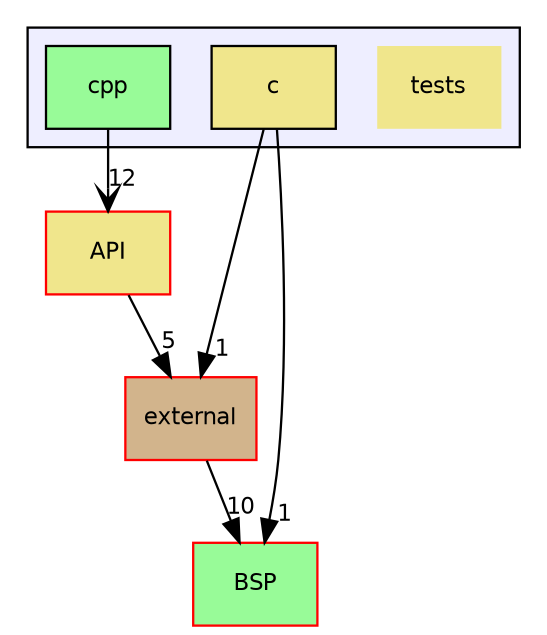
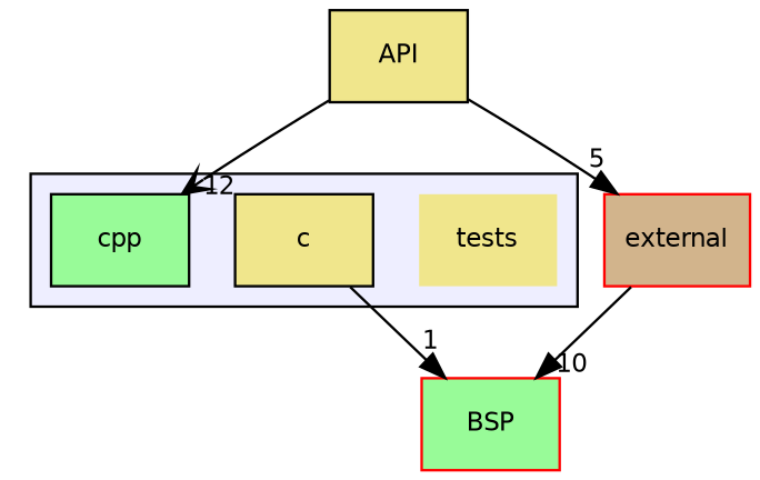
  digraph {
    compound=true
    node [fillcolor=khaki fontname=Helvetica fontsize=10 shape=box style=filled color=red]
    edge [arrowhead=normal headlabel=1 labeldistance=1.5 labelfontname=Helvetica labelfontsize=10]
    n1 [label=tests shape=plaintext color=""]
    n2 [color=black label=c]
    n3 [color=black fillcolor=palegreen label=cpp]
    n4 [fillcolor=tan label=external]
    n5 [fillcolor=palegreen label=BSP]
-   n6 [label=API]
+   n6 [color=black label=API]
    subgraph cluster_1 {
      bgcolor="#eeeeff"
      pencolor=black
      n1
      n2
      n3
    }
-   n2 -> n4
    n2 -> n5
-   n3 -> n6 [arrowhead=vee headlabel=12]
+   n6 -> n3 [arrowhead=vee headlabel=12]
    n4 -> n5 [headlabel=10]
    n6 -> n4 [headlabel=5]
  }
